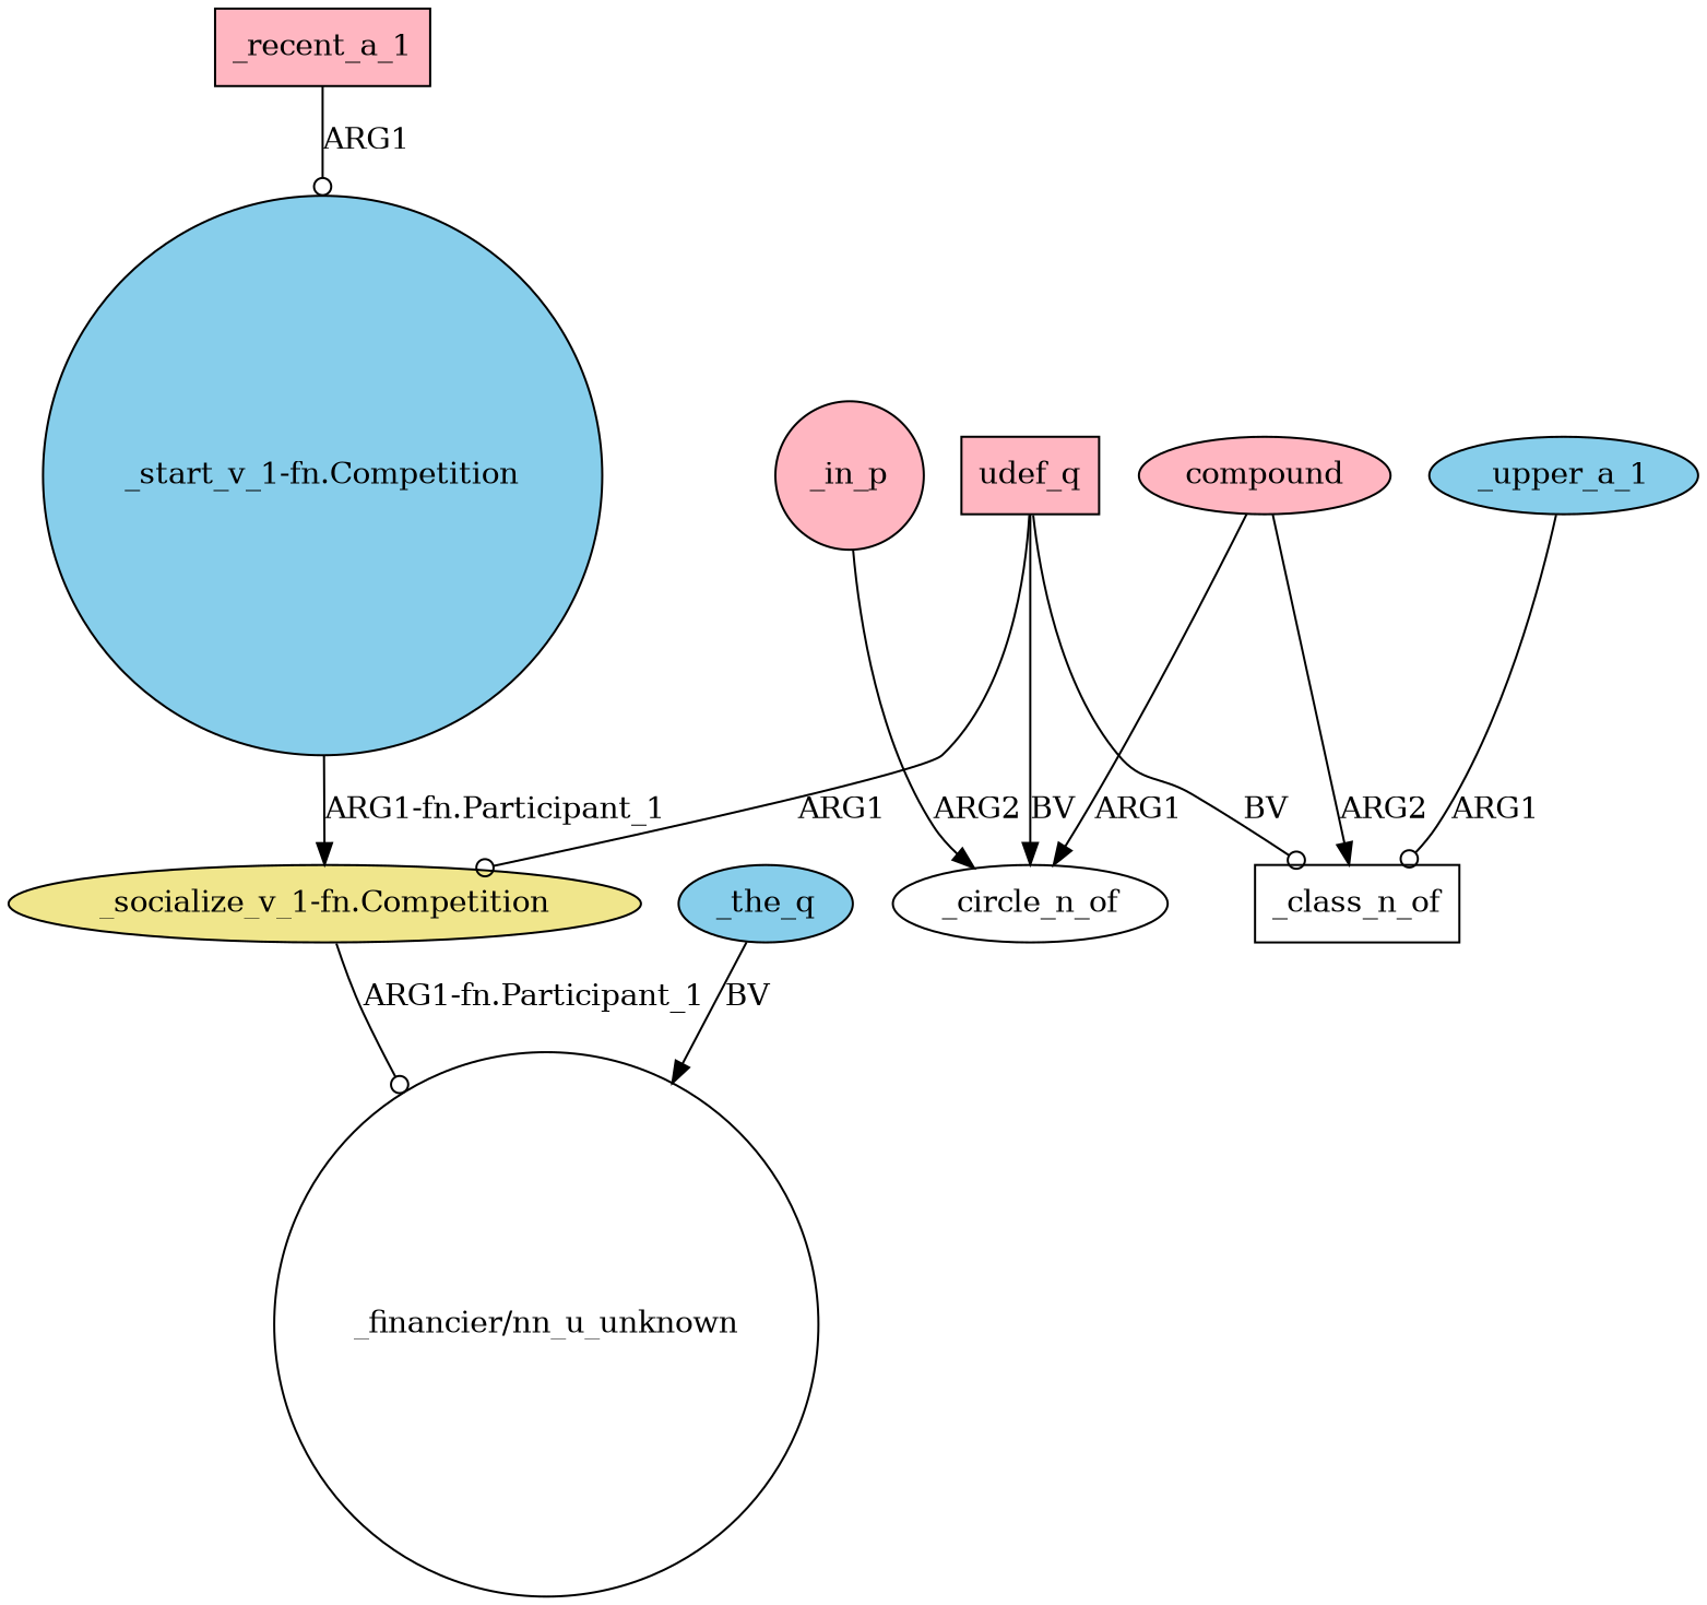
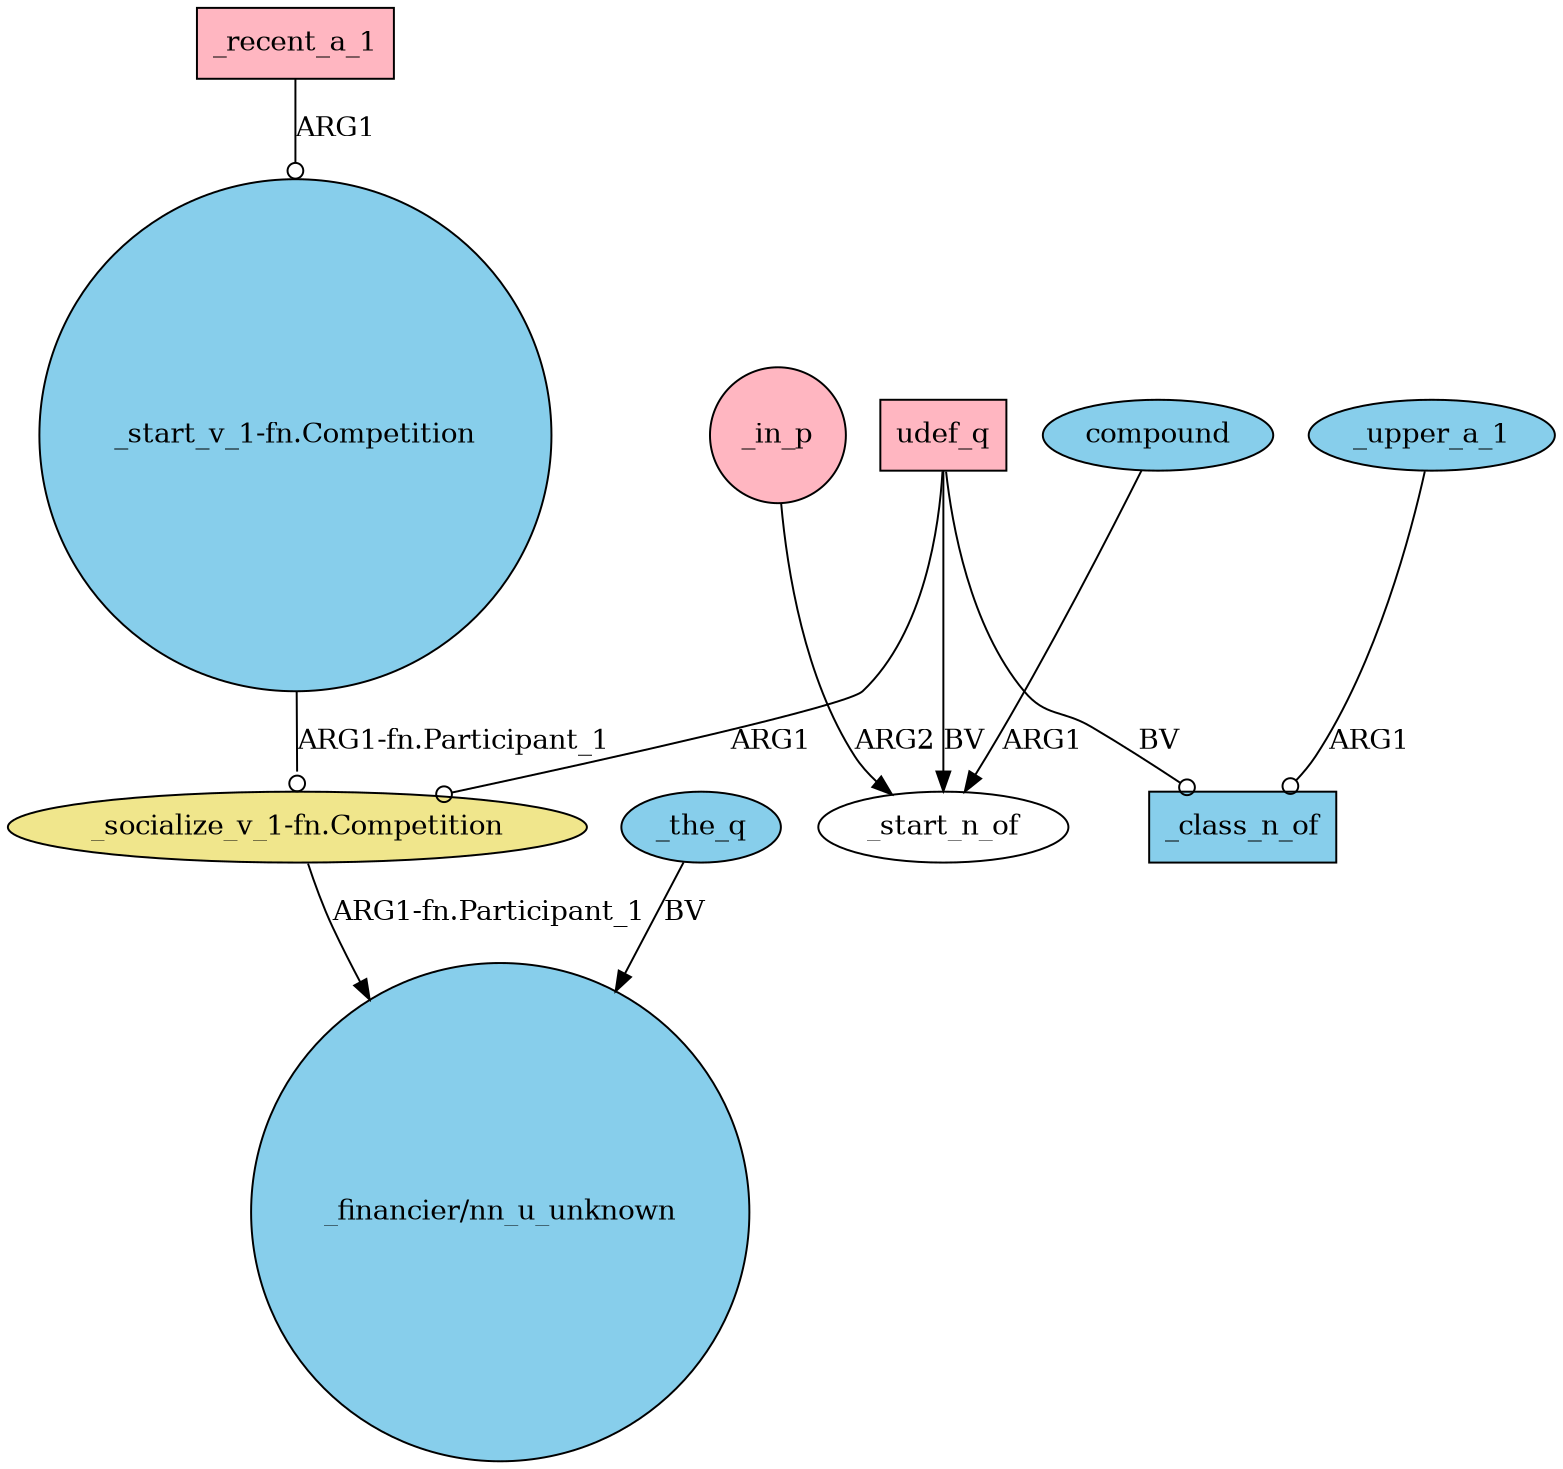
  digraph {
    node [fillcolor=lightpink shape=ellipse style=filled]
    edge [arrowhead=normal]
    _recent_a_1 [shape=box]
    "_start_v_1-fn.Competition" [fillcolor=skyblue shape=circle]
    "_socialize_v_1-fn.Competition" [fillcolor=khaki]
-   "_financier/nn_u_unknown" [fillcolor=white shape=circle]
+   "_financier/nn_u_unknown" [fillcolor=skyblue shape=circle]
    udef_q [shape=box]
-   _class_n_of [fillcolor=white shape=box]
-   _circle_n_of [fillcolor=white]
+   _class_n_of [fillcolor=skyblue shape=box]
+   _circle_n_of [fillcolor=white label=_start_n_of]
    _in_p [shape=circle]
    _the_q [fillcolor=skyblue]
-   compound
+   compound [fillcolor=skyblue]
    _upper_a_1 [fillcolor=skyblue]
    _recent_a_1 -> "_start_v_1-fn.Competition" [arrowhead=odot label=ARG1]
-   "_start_v_1-fn.Competition" -> "_socialize_v_1-fn.Competition" [label="ARG1-fn.Participant_1"]
-   "_socialize_v_1-fn.Competition" -> "_financier/nn_u_unknown" [arrowhead=odot label="ARG1-fn.Participant_1"]
+   "_start_v_1-fn.Competition" -> "_socialize_v_1-fn.Competition" [arrowhead=odot label="ARG1-fn.Participant_1"]
+   "_socialize_v_1-fn.Competition" -> "_financier/nn_u_unknown" [label="ARG1-fn.Participant_1"]
    udef_q -> "_socialize_v_1-fn.Competition" [arrowhead=odot label=ARG1]
    udef_q -> _class_n_of [arrowhead=odot label=BV]
    udef_q -> _circle_n_of [label=BV]
    _in_p -> _circle_n_of [label=ARG2]
    _the_q -> "_financier/nn_u_unknown" [label=BV]
-   compound -> _class_n_of [label=ARG2]
    compound -> _circle_n_of [label=ARG1]
    _upper_a_1 -> _class_n_of [arrowhead=odot label=ARG1]
  }
